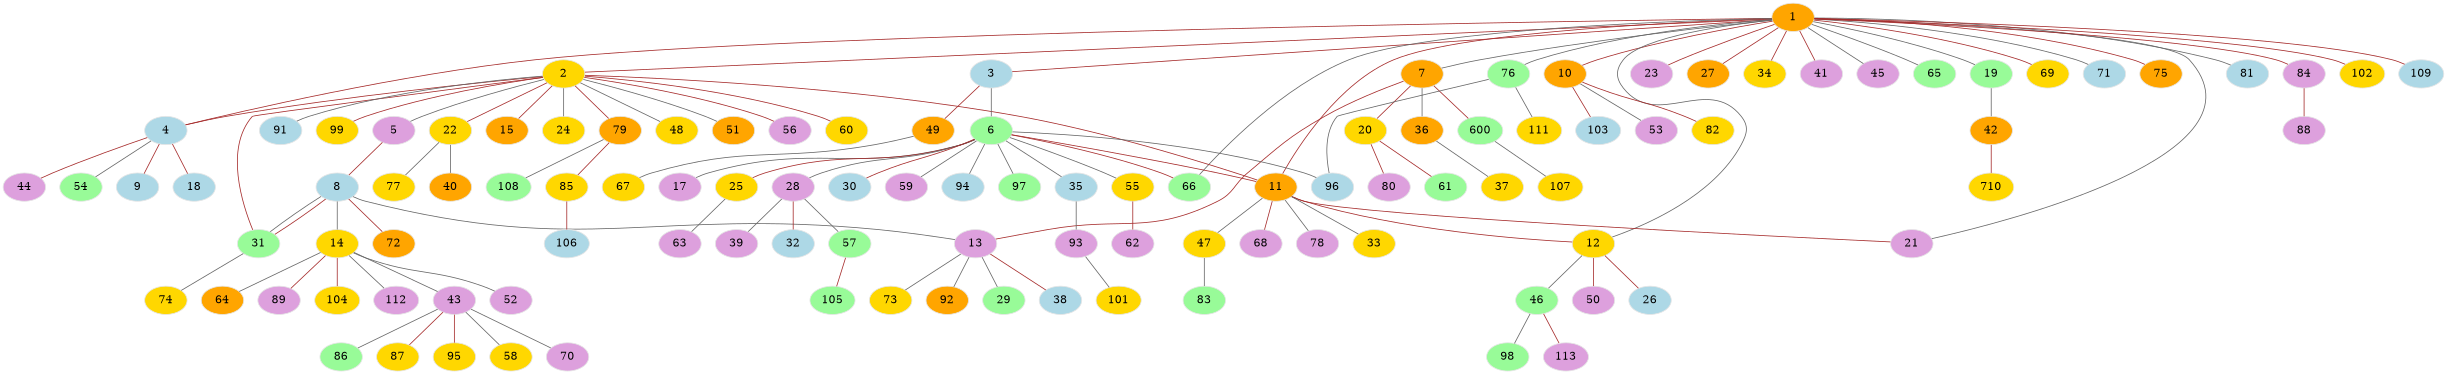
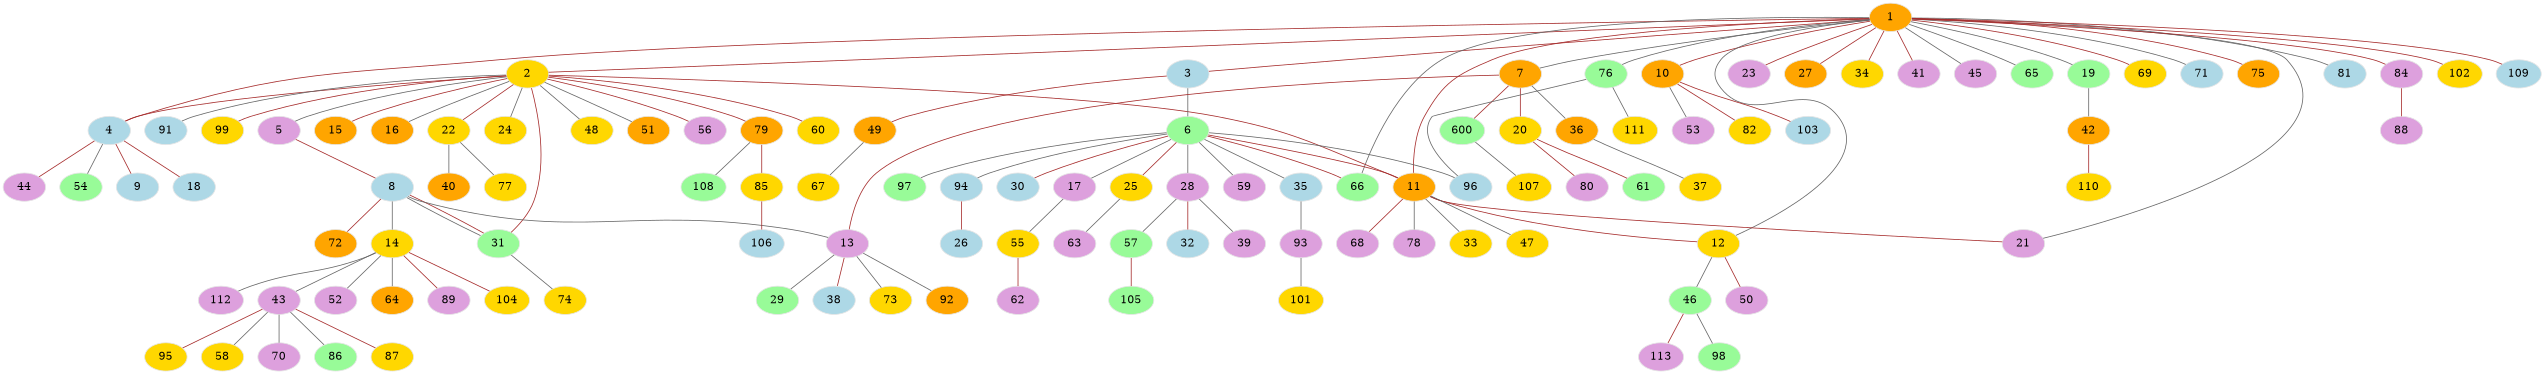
  graph {
    node [color=gray90 fillcolor=gold style=filled]
    edge [color=gray40]
    1 [fillcolor=orange]
    2
    3 [fillcolor=lightblue]
    4 [fillcolor=lightblue]
    7 [fillcolor=orange]
    10 [fillcolor=orange]
    11 [fillcolor=orange]
    12
    19 [fillcolor=palegreen]
    21 [fillcolor=plum]
    23 [fillcolor=plum]
    27 [fillcolor=orange]
    34
    41 [fillcolor=plum]
    45 [fillcolor=plum]
    65 [fillcolor=palegreen]
    66 [fillcolor=palegreen]
    69
    71 [fillcolor=lightblue]
    75 [fillcolor=orange]
    76 [fillcolor=palegreen]
    81 [fillcolor=lightblue]
    84 [fillcolor=plum]
    102
    109 [fillcolor=lightblue]
    5 [fillcolor=plum]
    15 [fillcolor=orange]
+   16 [fillcolor=orange]
    22
    24
    31 [fillcolor=palegreen]
    48
    51 [fillcolor=orange]
    56 [fillcolor=plum]
    60
    79 [fillcolor=orange]
    91 [fillcolor=lightblue]
    99
    6 [fillcolor=palegreen]
    49 [fillcolor=orange]
    9 [fillcolor=lightblue]
    18 [fillcolor=lightblue]
    44 [fillcolor=plum]
    54 [fillcolor=palegreen]
    13 [fillcolor=plum]
    20
    36 [fillcolor=orange]
    n48 [fillcolor=palegreen label=600]
    53 [fillcolor=plum]
    82
    103 [fillcolor=lightblue]
    33
    47
    68 [fillcolor=plum]
    78 [fillcolor=plum]
    26 [fillcolor=lightblue]
    46 [fillcolor=palegreen]
    50 [fillcolor=plum]
    42 [fillcolor=orange]
    96 [fillcolor=lightblue]
    111
    88 [fillcolor=plum]
    8 [fillcolor=lightblue]
    40 [fillcolor=orange]
    77
    74
    85
    108 [fillcolor=palegreen]
    17 [fillcolor=plum]
    25
    28 [fillcolor=plum]
    30 [fillcolor=lightblue]
    35 [fillcolor=lightblue]
    55
    59 [fillcolor=plum]
    94 [fillcolor=lightblue]
    97 [fillcolor=palegreen]
    67
    14
    72 [fillcolor=orange]
    63 [fillcolor=plum]
    32 [fillcolor=lightblue]
    39 [fillcolor=plum]
    57 [fillcolor=palegreen]
    93 [fillcolor=plum]
    62 [fillcolor=plum]
    29 [fillcolor=palegreen]
    38 [fillcolor=lightblue]
    73
    92 [fillcolor=orange]
    61 [fillcolor=palegreen]
    80 [fillcolor=plum]
    37
    107
    43 [fillcolor=plum]
    52 [fillcolor=plum]
    64 [fillcolor=orange]
    89 [fillcolor=plum]
    104
    112 [fillcolor=plum]
-   83 [fillcolor=palegreen]
    98 [fillcolor=palegreen]
    113 [fillcolor=plum]
    58
    70 [fillcolor=plum]
    86 [fillcolor=palegreen]
    87
    95
-   110 [label=710]
+   110
    105 [fillcolor=palegreen]
    101
    106 [fillcolor=lightblue]
    1 -- 2 [color=brown]
    1 -- 3 [color=brown]
    1 -- 4 [color=brown]
    1 -- 7
    1 -- 10 [color=brown]
    1 -- 11 [color=brown]
    1 -- 12
    1 -- 19
    1 -- 21
    1 -- 23 [color=brown]
    1 -- 27 [color=brown]
    1 -- 34 [color=brown]
    1 -- 41 [color=brown]
    1 -- 45
    1 -- 65
    1 -- 66
    1 -- 69 [color=brown]
    1 -- 71
    1 -- 75 [color=brown]
    1 -- 76
    1 -- 81
    1 -- 84 [color=brown]
    1 -- 102 [color=brown]
    1 -- 109 [color=brown]
    2 -- 4 [color=brown]
    2 -- 11 [color=brown]
    2 -- 5
    2 -- 15 [color=brown]
+   2 -- 16
    2 -- 22 [color=brown]
    2 -- 24
    2 -- 31 [color=brown]
    2 -- 48
    2 -- 51
    2 -- 56 [color=brown]
    2 -- 60 [color=brown]
    2 -- 79 [color=brown]
    2 -- 91
    2 -- 99 [color=brown]
    3 -- 6
    3 -- 49 [color=brown]
    4 -- 9 [color=brown]
    4 -- 18 [color=brown]
    4 -- 44 [color=brown]
    4 -- 54
    7 -- 13 [color=brown]
    7 -- 20 [color=brown]
    7 -- 36
    7 -- n48 [color=brown]
    10 -- 53
    10 -- 82 [color=brown]
    10 -- 103 [color=brown]
    11 -- 12 [color=brown]
    11 -- 21 [color=brown]
    11 -- 33
    11 -- 47
    11 -- 68 [color=brown]
    11 -- 78
-   12 -- 26 [color=brown]
+   94 -- 26 [color=brown]
    12 -- 46
    12 -- 50 [color=brown]
    19 -- 42
    76 -- 96
    76 -- 111
    84 -- 88 [color=brown]
    5 -- 8 [color=brown]
    22 -- 40
    22 -- 77
    31 -- 74
    79 -- 85 [color=brown]
    79 -- 108
    6 -- 11 [color=brown]
    6 -- 66 [color=brown]
    6 -- 96
    6 -- 17
    6 -- 25 [color=brown]
    6 -- 28
    6 -- 30 [color=brown]
    6 -- 35
-   6 -- 55
+   17 -- 55
    6 -- 59
    6 -- 94
    6 -- 97
    49 -- 67
    13 -- 29
    13 -- 38 [color=brown]
    13 -- 73
    13 -- 92
    20 -- 61 [color=brown]
    20 -- 80 [color=brown]
    36 -- 37
    n48 -- 107
-   47 -- 83
    46 -- 98
    46 -- 113 [color=brown]
    42 -- 110 [color=brown]
    8 -- 31
    8 -- 31 [color=brown]
    8 -- 13
    8 -- 14
    8 -- 72 [color=brown]
    85 -- 106 [color=brown]
    25 -- 63
    28 -- 32 [color=brown]
    28 -- 39
    28 -- 57
    35 -- 93
    55 -- 62 [color=brown]
    14 -- 43
    14 -- 52
    14 -- 64
    14 -- 89 [color=brown]
    14 -- 104 [color=brown]
    14 -- 112
    57 -- 105 [color=brown]
    93 -- 101
    43 -- 58
    43 -- 70
    43 -- 86
    43 -- 87 [color=brown]
    43 -- 95 [color=brown]
  }
